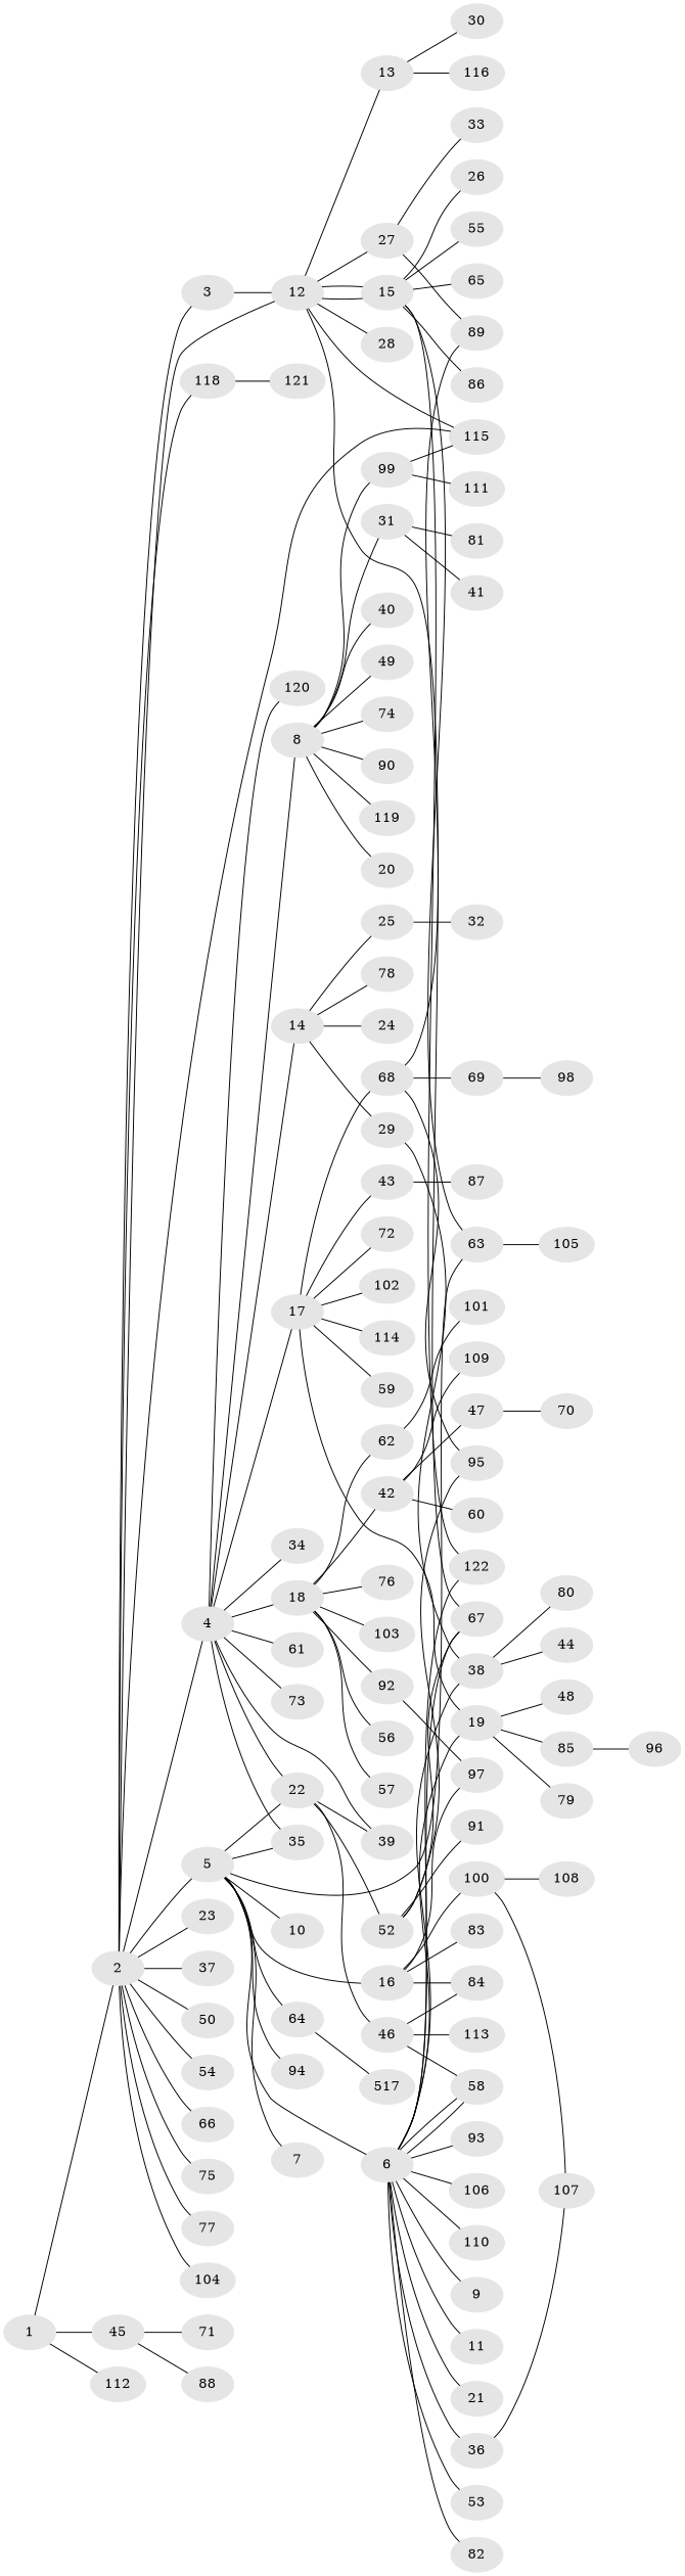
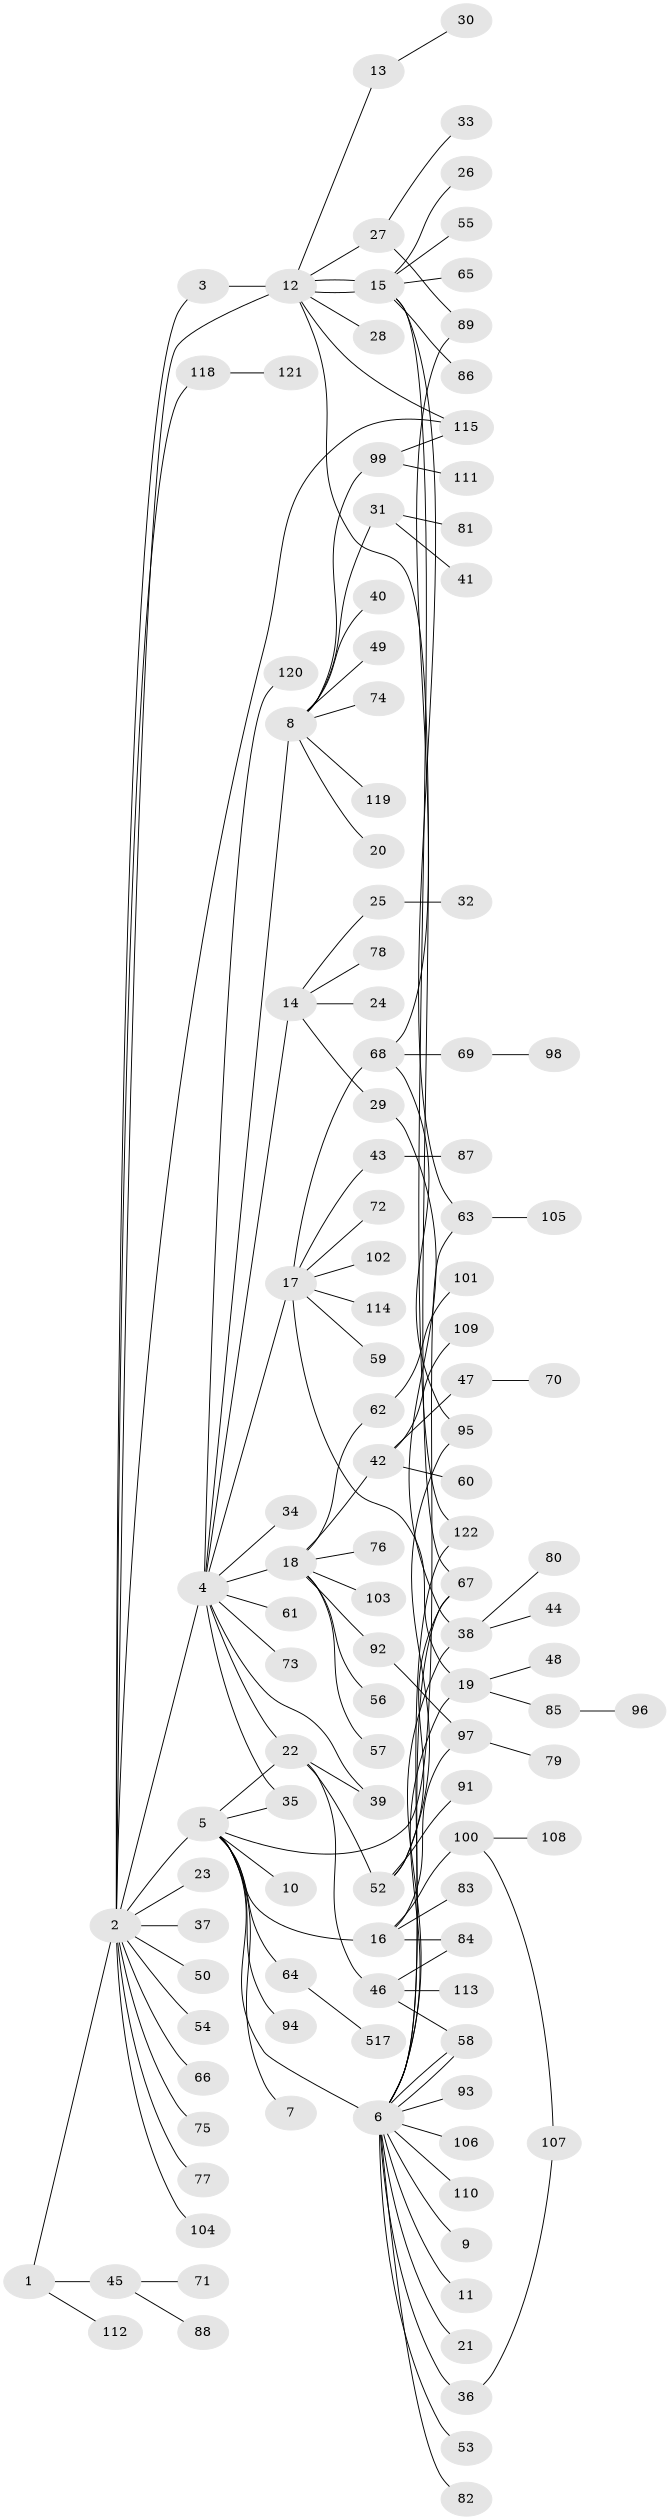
  graph {
    rankdir=LR
    node [color=gray90 style=filled]
    1
    2
    45
    112
    3
    4
    5
    12
    23
    37
    50
    54
    66
    75
    77
    104
    115
    118
    71
    88
    8
    14
    17
    18
    22
    34
    35
    39
    61
    73
    120
    6
    7
    10
    16
    63
    64
    94
    67
    13
    15
    27
    28
    121
    20
    31
    40
    49
    74
-   90
    99
    119
    24
    25
    29
    78
    19
    43
    59
    68
    72
    102
    114
    42
    56
    57
    62
    76
    92
    103
    46
    52
    9
    11
    21
    36
    38
    53
    58
    82
    93
    106
    110
    122
    83
    84
    97
    100
    105
    n90 [label=517]
    48
    79
    85
    107
    44
    80
    41
    81
    111
    30
-   116
    26
    55
    65
    86
    33
    89
    32
    108
    87
    95
    69
    47
    60
    109
    101
    96
    113
    91
    70
    98
    1 -- 2
    1 -- 45
    1 -- 112
    2 -- 3
    2 -- 4
    2 -- 5
    2 -- 12
    2 -- 23
    2 -- 37
    2 -- 50
    2 -- 54
    2 -- 66
    2 -- 75
    2 -- 77
    2 -- 104
    2 -- 115
    2 -- 118
    45 -- 71
    45 -- 88
    3 -- 12
    4 -- 8
    4 -- 14
    4 -- 17
    4 -- 18
    4 -- 22
    4 -- 34
    4 -- 35
    4 -- 39
    4 -- 61
    4 -- 73
    4 -- 120
    5 -- 22
    5 -- 35
    5 -- 6
    5 -- 7
    5 -- 10
    5 -- 16
    5 -- 63
    5 -- 64
    5 -- 94
    12 -- 115
    12 -- 67
    12 -- 13
    12 -- 15
    12 -- 15
    12 -- 27
    12 -- 28
    118 -- 121
    8 -- 20
    8 -- 31
    8 -- 40
    8 -- 49
    8 -- 74
-   8 -- 90
    8 -- 99
    8 -- 119
    14 -- 24
    14 -- 25
    14 -- 29
    14 -- 78
    17 -- 19
    17 -- 43
    17 -- 59
    17 -- 68
    17 -- 72
    17 -- 102
    17 -- 114
    18 -- 42
    18 -- 56
    18 -- 57
    18 -- 62
    18 -- 76
    18 -- 92
    18 -- 103
    22 -- 39
    22 -- 46
    22 -- 52
    6 -- 67
    6 -- 19
    6 -- 9
    6 -- 11
    6 -- 21
    6 -- 36
    6 -- 38
    6 -- 53
    6 -- 58
    6 -- 58
    6 -- 82
    6 -- 93
    6 -- 106
    6 -- 110
    6 -- 122
    16 -- 83
    16 -- 84
    16 -- 97
    16 -- 100
    63 -- 105
    64 -- n90
    13 -- 30
-   13 -- 116
    15 -- 63
    15 -- 122
    15 -- 26
    15 -- 55
    15 -- 65
    15 -- 86
    27 -- 33
    27 -- 89
    31 -- 41
    31 -- 81
    99 -- 115
    99 -- 111
    25 -- 32
    29 -- 38
    19 -- 48
-   19 -- 79
+   97 -- 79
    19 -- 85
    43 -- 87
    68 -- 89
    68 -- 95
    68 -- 69
    42 -- 47
    42 -- 60
    42 -- 109
    62 -- 101
    92 -- 97
    46 -- 58
    46 -- 84
    46 -- 113
    52 -- 67
    52 -- 95
    52 -- 91
    36 -- 107
    38 -- 44
    38 -- 80
    100 -- 107
    100 -- 108
    85 -- 96
    69 -- 98
    47 -- 70
  }
